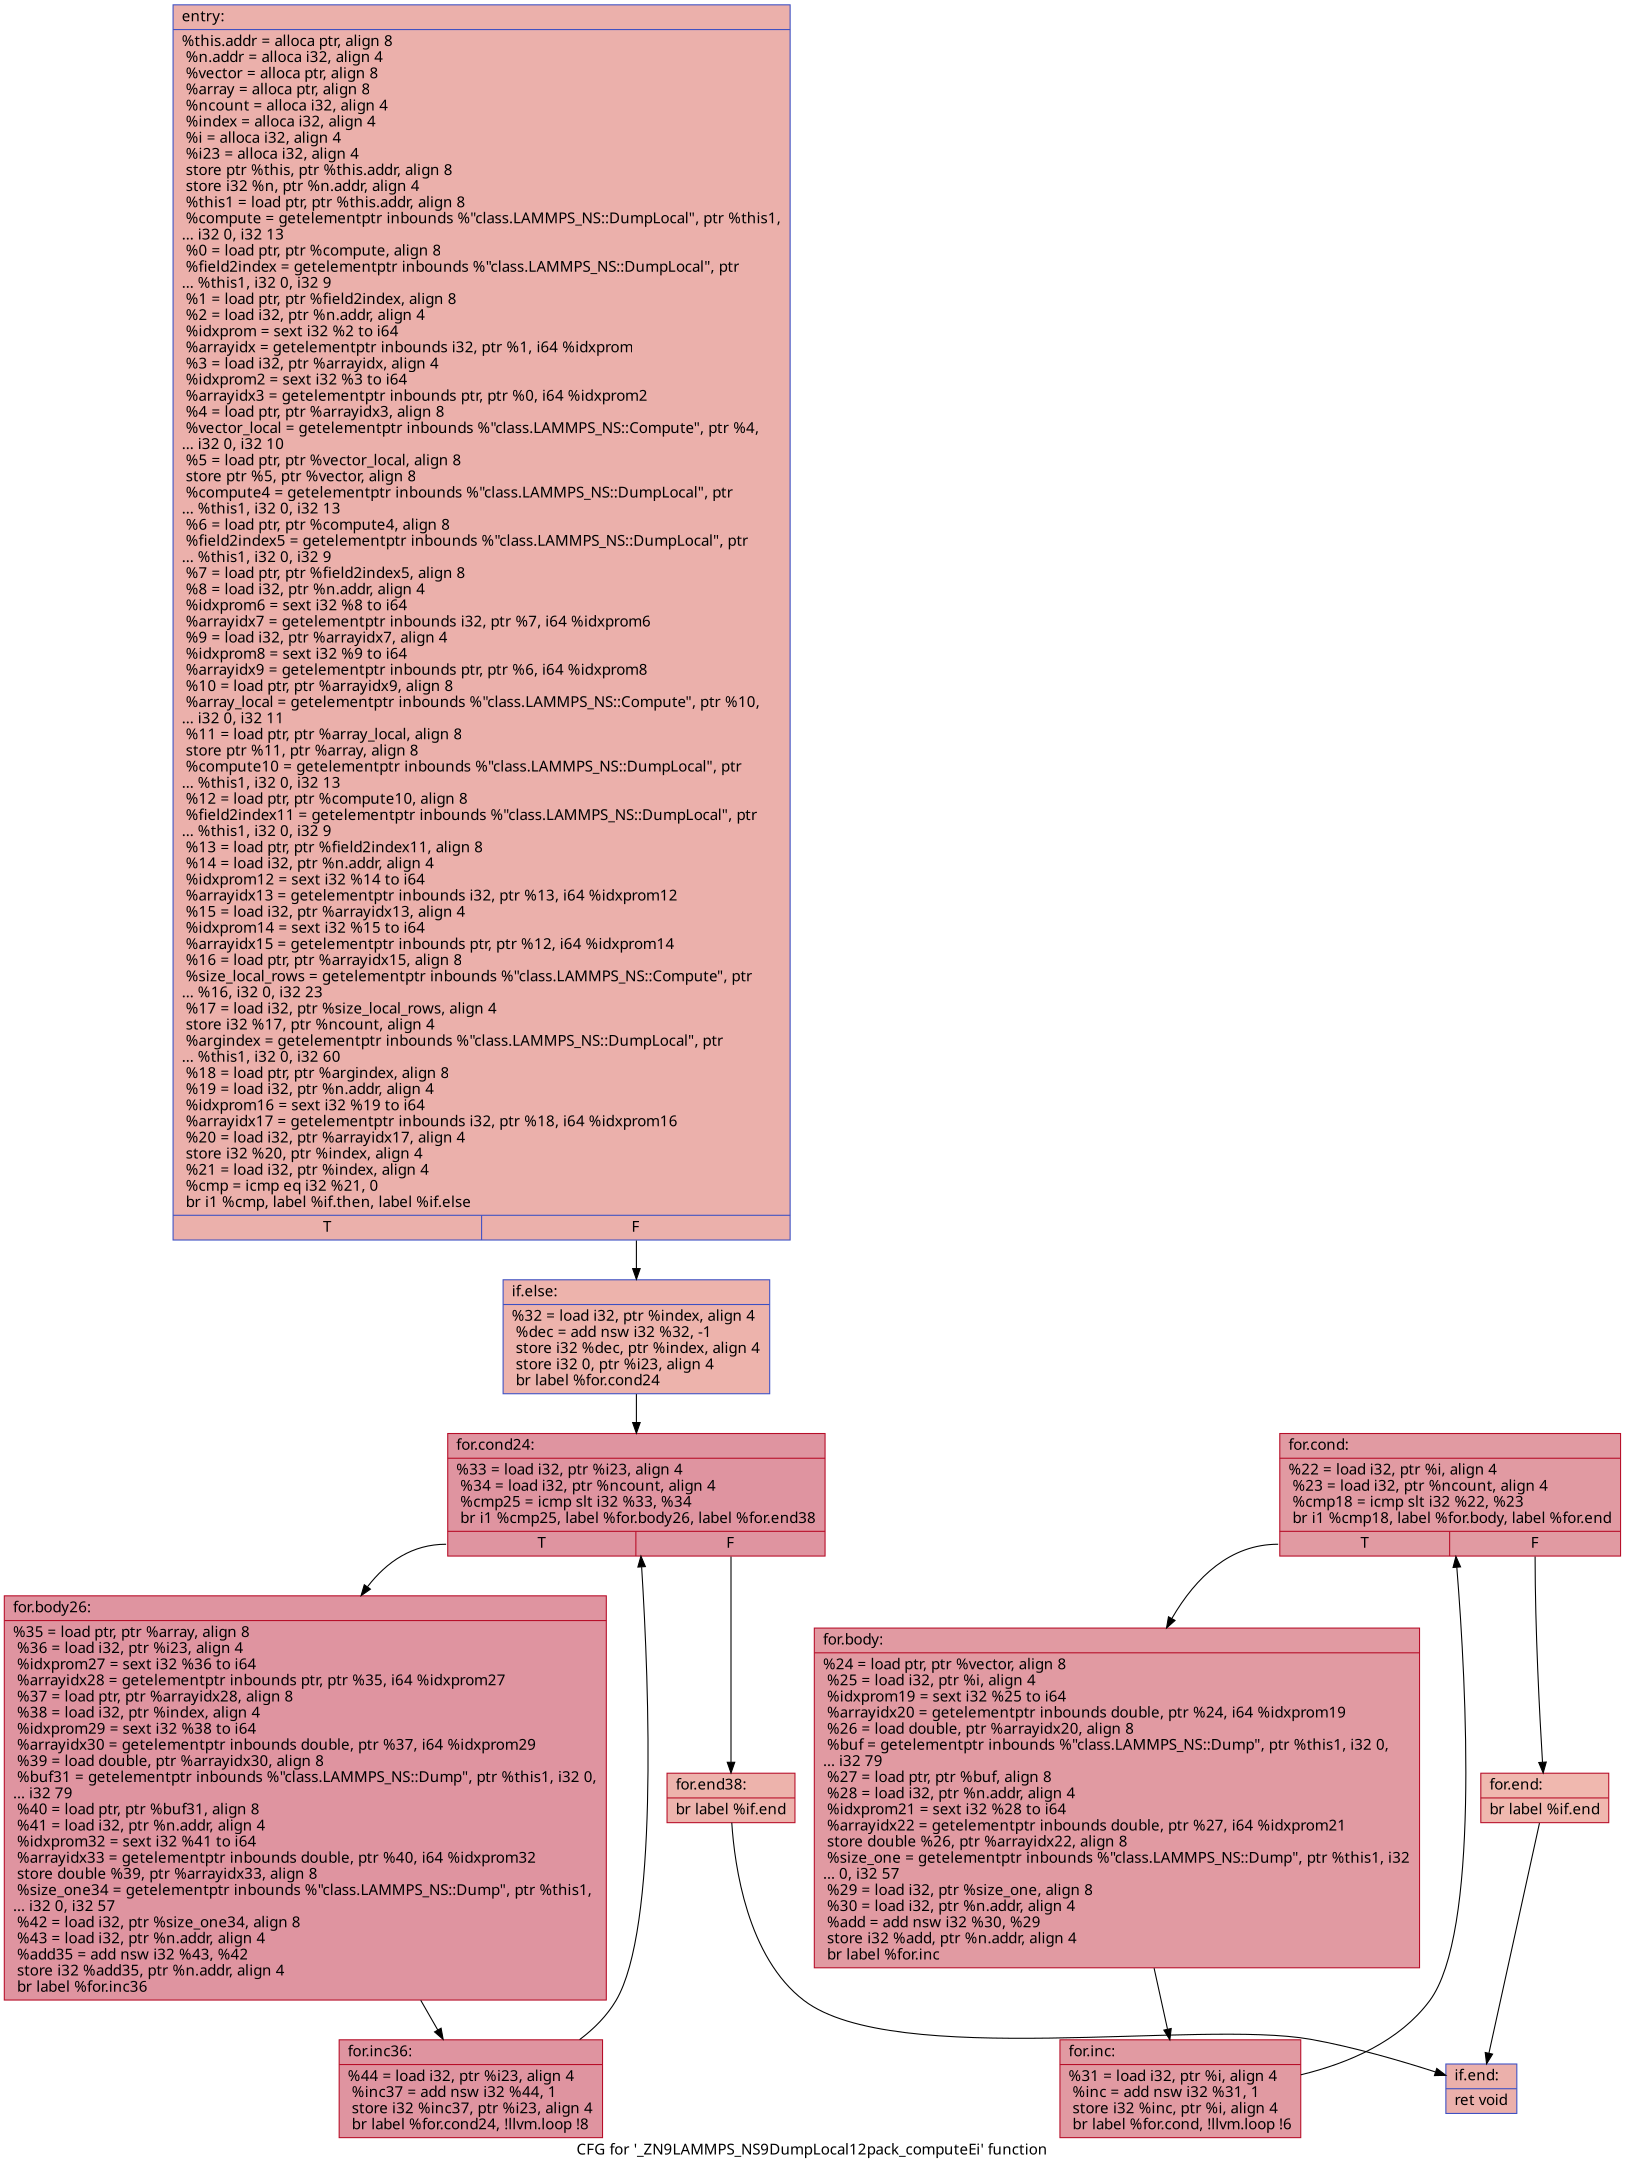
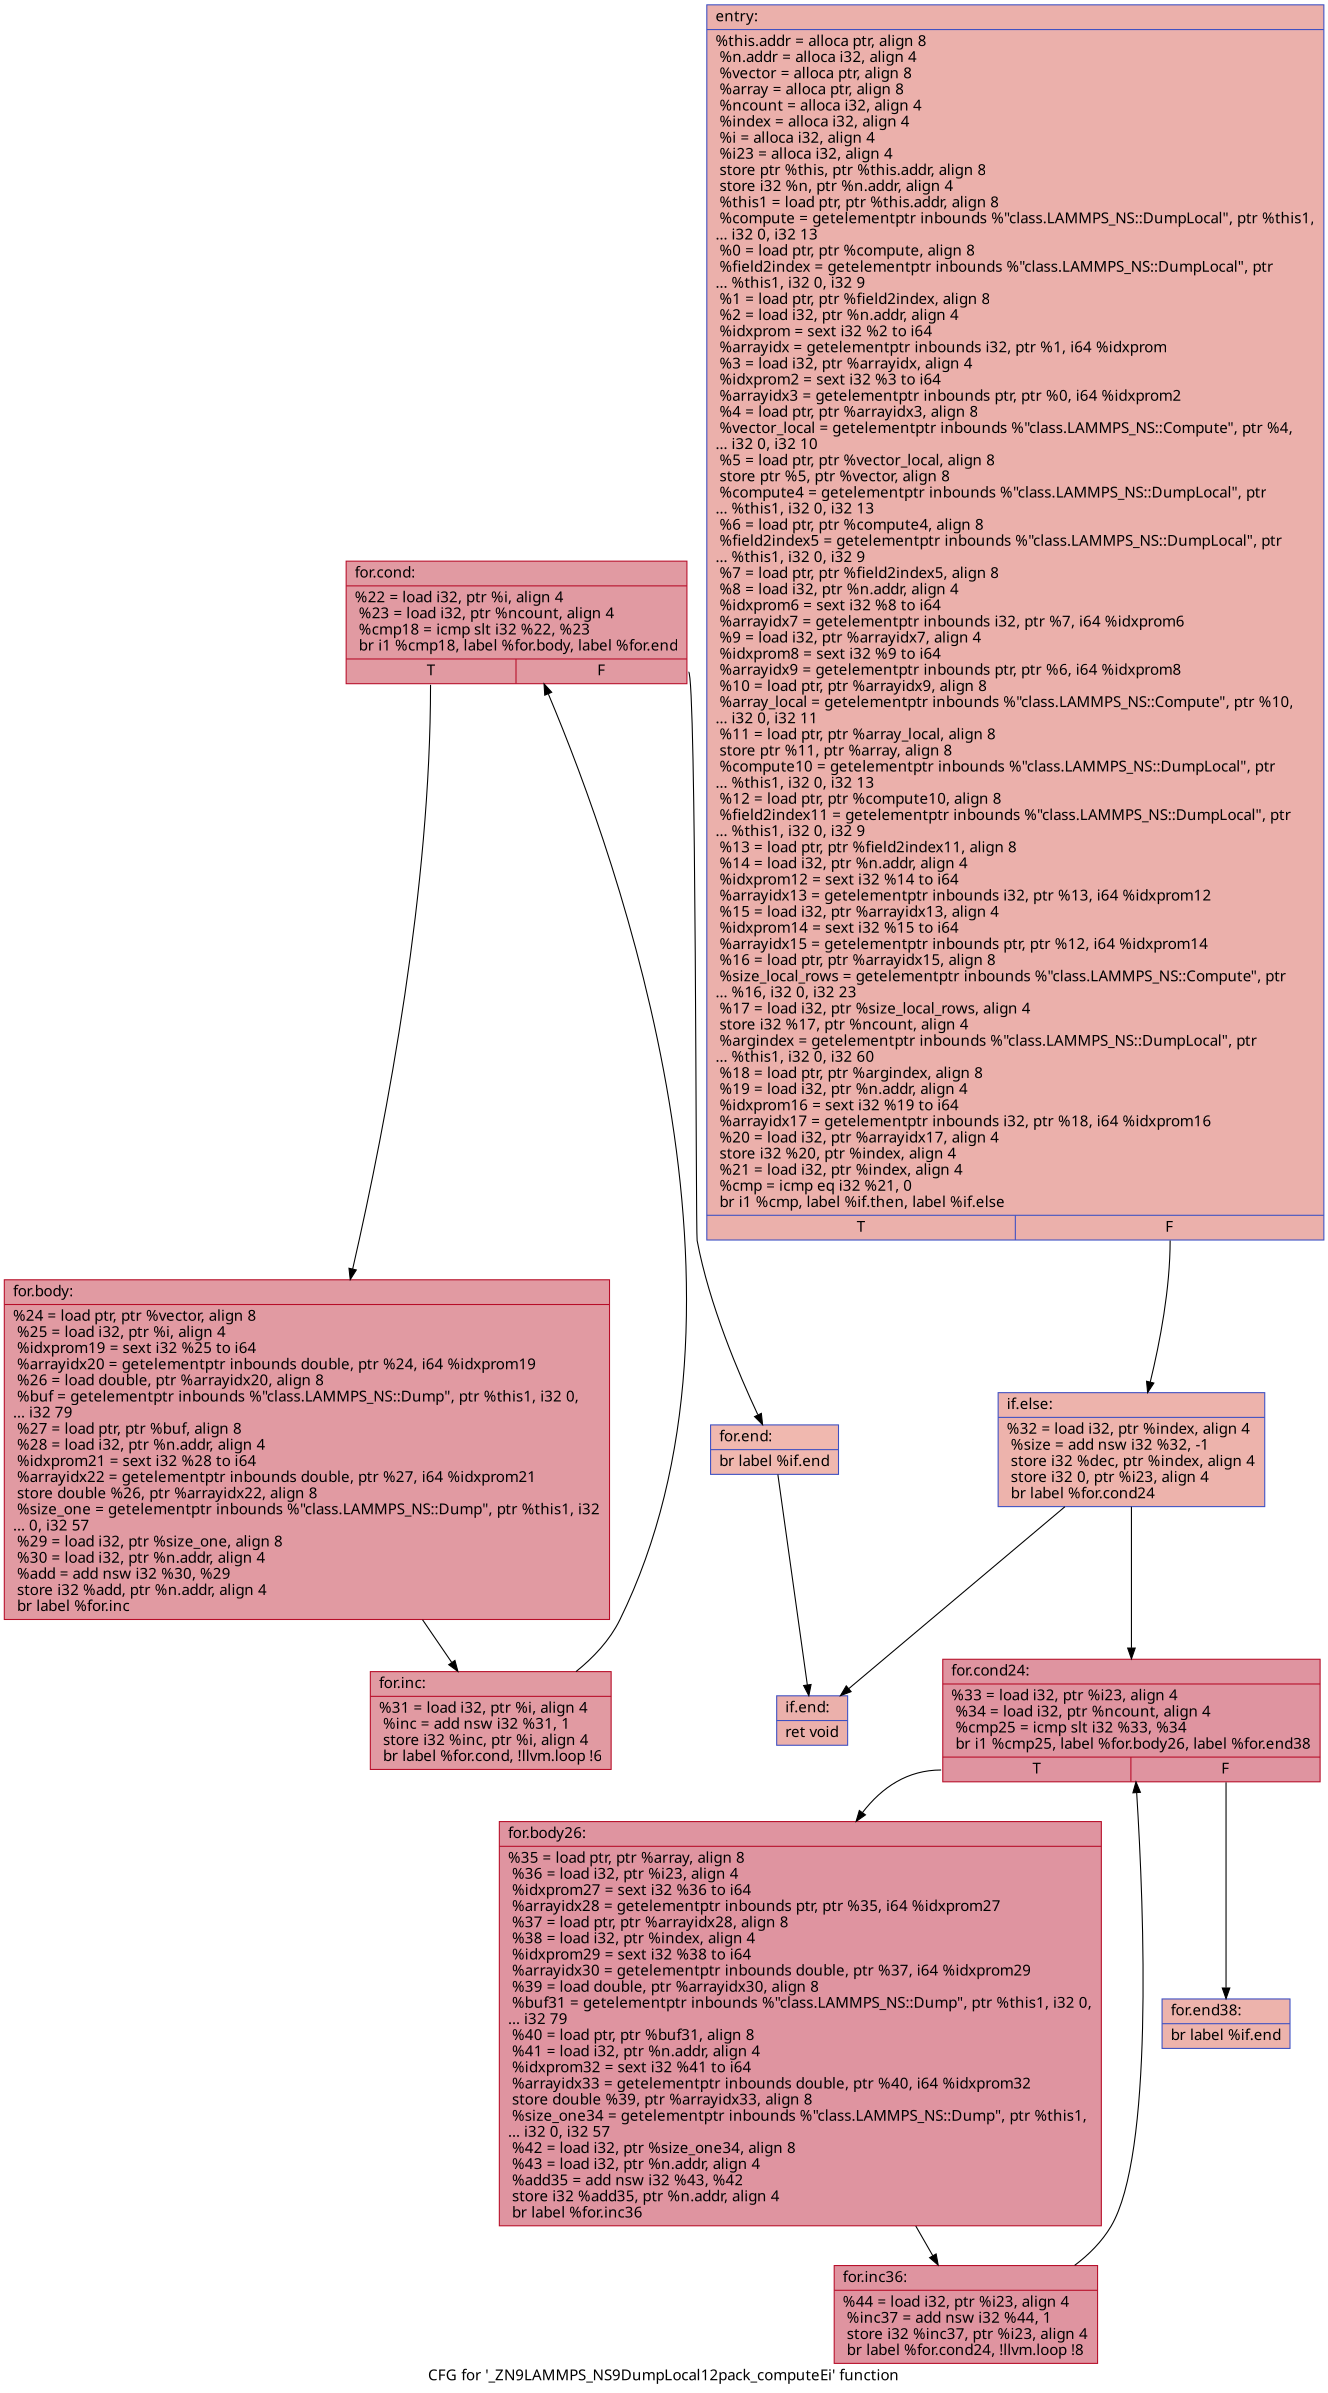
  digraph {
    fontname="Noto Sans"
    label="CFG for '_ZN9LAMMPS_NS9DumpLocal12pack_computeEi' function"
    node [color="#b70d28ff" fillcolor="#b70d2870" fontname="Noto Sans" shape=record style=filled]
    edge [fontname="Noto Sans"]
    n1 [color="#3d50c3ff" fillcolor="#d24b4070" label="{entry:\l|  %this.addr = alloca ptr, align 8\l  %n.addr = alloca i32, align 4\l  %vector = alloca ptr, align 8\l  %array = alloca ptr, align 8\l  %ncount = alloca i32, align 4\l  %index = alloca i32, align 4\l  %i = alloca i32, align 4\l  %i23 = alloca i32, align 4\l  store ptr %this, ptr %this.addr, align 8\l  store i32 %n, ptr %n.addr, align 4\l  %this1 = load ptr, ptr %this.addr, align 8\l  %compute = getelementptr inbounds %\"class.LAMMPS_NS::DumpLocal\", ptr %this1,\l... i32 0, i32 13\l  %0 = load ptr, ptr %compute, align 8\l  %field2index = getelementptr inbounds %\"class.LAMMPS_NS::DumpLocal\", ptr\l... %this1, i32 0, i32 9\l  %1 = load ptr, ptr %field2index, align 8\l  %2 = load i32, ptr %n.addr, align 4\l  %idxprom = sext i32 %2 to i64\l  %arrayidx = getelementptr inbounds i32, ptr %1, i64 %idxprom\l  %3 = load i32, ptr %arrayidx, align 4\l  %idxprom2 = sext i32 %3 to i64\l  %arrayidx3 = getelementptr inbounds ptr, ptr %0, i64 %idxprom2\l  %4 = load ptr, ptr %arrayidx3, align 8\l  %vector_local = getelementptr inbounds %\"class.LAMMPS_NS::Compute\", ptr %4,\l... i32 0, i32 10\l  %5 = load ptr, ptr %vector_local, align 8\l  store ptr %5, ptr %vector, align 8\l  %compute4 = getelementptr inbounds %\"class.LAMMPS_NS::DumpLocal\", ptr\l... %this1, i32 0, i32 13\l  %6 = load ptr, ptr %compute4, align 8\l  %field2index5 = getelementptr inbounds %\"class.LAMMPS_NS::DumpLocal\", ptr\l... %this1, i32 0, i32 9\l  %7 = load ptr, ptr %field2index5, align 8\l  %8 = load i32, ptr %n.addr, align 4\l  %idxprom6 = sext i32 %8 to i64\l  %arrayidx7 = getelementptr inbounds i32, ptr %7, i64 %idxprom6\l  %9 = load i32, ptr %arrayidx7, align 4\l  %idxprom8 = sext i32 %9 to i64\l  %arrayidx9 = getelementptr inbounds ptr, ptr %6, i64 %idxprom8\l  %10 = load ptr, ptr %arrayidx9, align 8\l  %array_local = getelementptr inbounds %\"class.LAMMPS_NS::Compute\", ptr %10,\l... i32 0, i32 11\l  %11 = load ptr, ptr %array_local, align 8\l  store ptr %11, ptr %array, align 8\l  %compute10 = getelementptr inbounds %\"class.LAMMPS_NS::DumpLocal\", ptr\l... %this1, i32 0, i32 13\l  %12 = load ptr, ptr %compute10, align 8\l  %field2index11 = getelementptr inbounds %\"class.LAMMPS_NS::DumpLocal\", ptr\l... %this1, i32 0, i32 9\l  %13 = load ptr, ptr %field2index11, align 8\l  %14 = load i32, ptr %n.addr, align 4\l  %idxprom12 = sext i32 %14 to i64\l  %arrayidx13 = getelementptr inbounds i32, ptr %13, i64 %idxprom12\l  %15 = load i32, ptr %arrayidx13, align 4\l  %idxprom14 = sext i32 %15 to i64\l  %arrayidx15 = getelementptr inbounds ptr, ptr %12, i64 %idxprom14\l  %16 = load ptr, ptr %arrayidx15, align 8\l  %size_local_rows = getelementptr inbounds %\"class.LAMMPS_NS::Compute\", ptr\l... %16, i32 0, i32 23\l  %17 = load i32, ptr %size_local_rows, align 4\l  store i32 %17, ptr %ncount, align 4\l  %argindex = getelementptr inbounds %\"class.LAMMPS_NS::DumpLocal\", ptr\l... %this1, i32 0, i32 60\l  %18 = load ptr, ptr %argindex, align 8\l  %19 = load i32, ptr %n.addr, align 4\l  %idxprom16 = sext i32 %19 to i64\l  %arrayidx17 = getelementptr inbounds i32, ptr %18, i64 %idxprom16\l  %20 = load i32, ptr %arrayidx17, align 4\l  store i32 %20, ptr %index, align 4\l  %21 = load i32, ptr %index, align 4\l  %cmp = icmp eq i32 %21, 0\l  br i1 %cmp, label %if.then, label %if.else\l|{<s0>T|<s1>F}}"]
-   n2 [color="#3d50c3ff" fillcolor="#d6524470" label="{if.else:\l|  %32 = load i32, ptr %index, align 4\l  %dec = add nsw i32 %32, -1\l  store i32 %dec, ptr %index, align 4\l  store i32 0, ptr %i23, align 4\l  br label %for.cond24\l}"]
+   n2 [color="#3d50c3ff" fillcolor="#d6524470" label="{if.else:\l|  %32 = load i32, ptr %index, align 4\l  %size = add nsw i32 %32, -1\l  store i32 %dec, ptr %index, align 4\l  store i32 0, ptr %i23, align 4\l  br label %for.cond24\l}"]
    n3 [label="{for.cond24:\l|  %33 = load i32, ptr %i23, align 4\l  %34 = load i32, ptr %ncount, align 4\l  %cmp25 = icmp slt i32 %33, %34\l  br i1 %cmp25, label %for.body26, label %for.end38\l|{<s0>T|<s1>F}}"]
    n4 [fillcolor="#bb1b2c70" label="{for.cond:\l|  %22 = load i32, ptr %i, align 4\l  %23 = load i32, ptr %ncount, align 4\l  %cmp18 = icmp slt i32 %22, %23\l  br i1 %cmp18, label %for.body, label %for.end\l|{<s0>T|<s1>F}}"]
    n5 [fillcolor="#bb1b2c70" label="{for.body:\l|  %24 = load ptr, ptr %vector, align 8\l  %25 = load i32, ptr %i, align 4\l  %idxprom19 = sext i32 %25 to i64\l  %arrayidx20 = getelementptr inbounds double, ptr %24, i64 %idxprom19\l  %26 = load double, ptr %arrayidx20, align 8\l  %buf = getelementptr inbounds %\"class.LAMMPS_NS::Dump\", ptr %this1, i32 0,\l... i32 79\l  %27 = load ptr, ptr %buf, align 8\l  %28 = load i32, ptr %n.addr, align 4\l  %idxprom21 = sext i32 %28 to i64\l  %arrayidx22 = getelementptr inbounds double, ptr %27, i64 %idxprom21\l  store double %26, ptr %arrayidx22, align 8\l  %size_one = getelementptr inbounds %\"class.LAMMPS_NS::Dump\", ptr %this1, i32\l... 0, i32 57\l  %29 = load i32, ptr %size_one, align 8\l  %30 = load i32, ptr %n.addr, align 4\l  %add = add nsw i32 %30, %29\l  store i32 %add, ptr %n.addr, align 4\l  br label %for.inc\l}"]
-   n6 [fillcolor="#dc5d4a70" label="{for.end:\l|  br label %if.end\l}"]
+   n6 [color="#3d50c3ff" fillcolor="#dc5d4a70" label="{for.end:\l|  br label %if.end\l}"]
    n7 [label="{for.body26:\l|  %35 = load ptr, ptr %array, align 8\l  %36 = load i32, ptr %i23, align 4\l  %idxprom27 = sext i32 %36 to i64\l  %arrayidx28 = getelementptr inbounds ptr, ptr %35, i64 %idxprom27\l  %37 = load ptr, ptr %arrayidx28, align 8\l  %38 = load i32, ptr %index, align 4\l  %idxprom29 = sext i32 %38 to i64\l  %arrayidx30 = getelementptr inbounds double, ptr %37, i64 %idxprom29\l  %39 = load double, ptr %arrayidx30, align 8\l  %buf31 = getelementptr inbounds %\"class.LAMMPS_NS::Dump\", ptr %this1, i32 0,\l... i32 79\l  %40 = load ptr, ptr %buf31, align 8\l  %41 = load i32, ptr %n.addr, align 4\l  %idxprom32 = sext i32 %41 to i64\l  %arrayidx33 = getelementptr inbounds double, ptr %40, i64 %idxprom32\l  store double %39, ptr %arrayidx33, align 8\l  %size_one34 = getelementptr inbounds %\"class.LAMMPS_NS::Dump\", ptr %this1,\l... i32 0, i32 57\l  %42 = load i32, ptr %size_one34, align 8\l  %43 = load i32, ptr %n.addr, align 4\l  %add35 = add nsw i32 %43, %42\l  store i32 %add35, ptr %n.addr, align 4\l  br label %for.inc36\l}"]
-   n8 [fillcolor="#d6524470" label="{for.end38:\l|  br label %if.end\l}"]
+   n8 [color="#3d50c3ff" fillcolor="#d6524470" label="{for.end38:\l|  br label %if.end\l}"]
    n9 [fillcolor="#bb1b2c70" label="{for.inc:\l|  %31 = load i32, ptr %i, align 4\l  %inc = add nsw i32 %31, 1\l  store i32 %inc, ptr %i, align 4\l  br label %for.cond, !llvm.loop !6\l}"]
    n10 [color="#3d50c3ff" fillcolor="#d24b4070" label="{if.end:\l|  ret void\l}"]
    n11 [label="{for.inc36:\l|  %44 = load i32, ptr %i23, align 4\l  %inc37 = add nsw i32 %44, 1\l  store i32 %inc37, ptr %i23, align 4\l  br label %for.cond24, !llvm.loop !8\l}"]
    n1 -> n2 [tailport=s1]
    n2 -> n3
    n3 -> n7 [tailport=s0]
    n3 -> n8 [tailport=s1]
    n4 -> n5 [tailport=s0]
    n4 -> n6 [tailport=s1]
    n5 -> n9
    n6 -> n10
    n7 -> n11
-   n8 -> n10
+   n2 -> n10
    n9 -> n4
    n11 -> n3
  }
